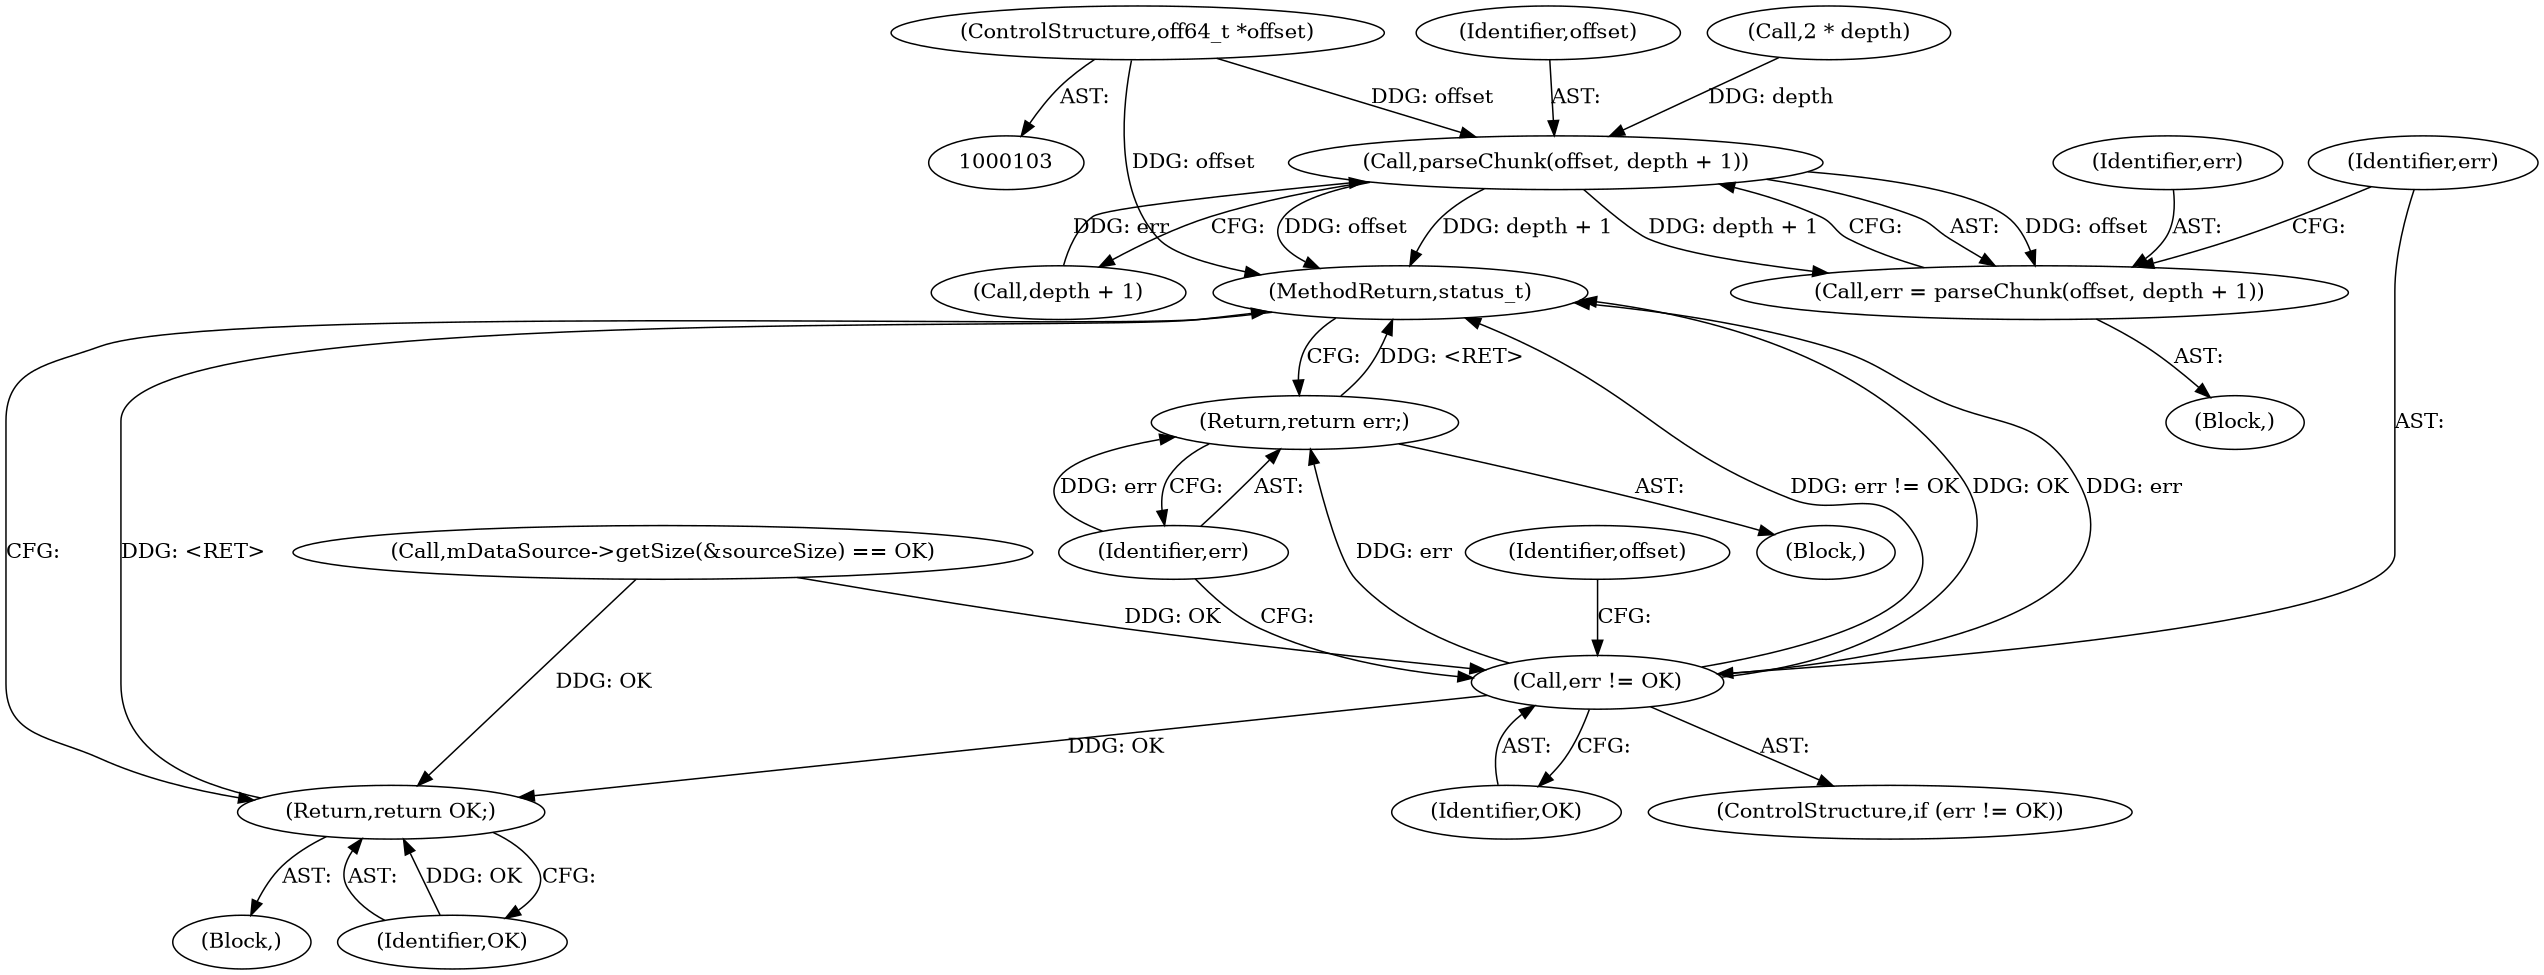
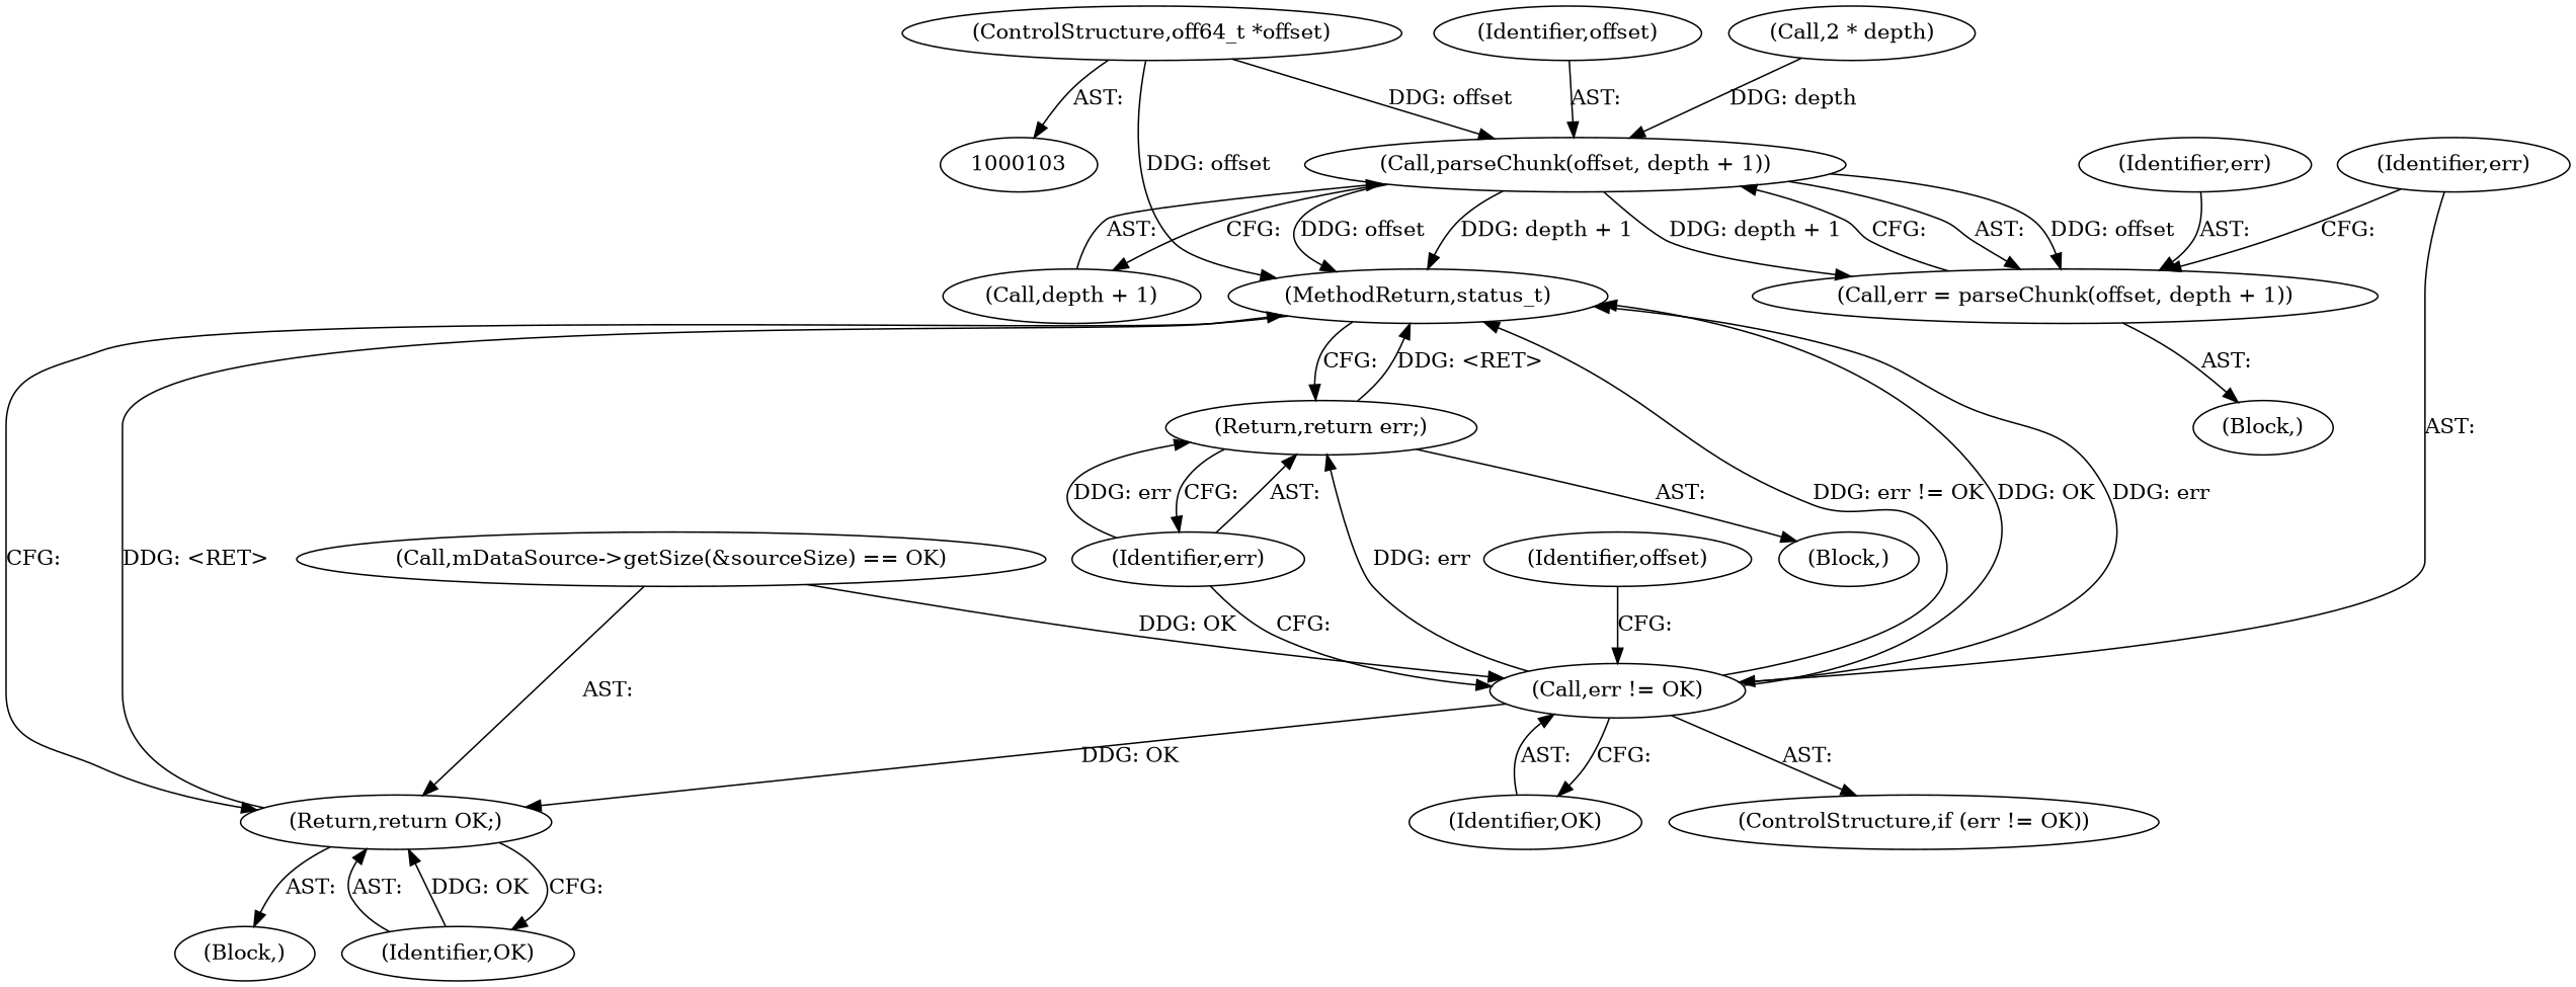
  digraph {
    n1 [label="(ControlStructure,off64_t *offset)"]
    n2 [label="(Call,parseChunk(offset, depth + 1))"]
    n3 [label="(MethodReturn,status_t)"]
    1000103
    n5 [label="(Call,err = parseChunk(offset, depth + 1))"]
    n6 [label="(Call,depth + 1)"]
    n7 [label="(Return,return err;)"]
    n8 [label="(Return,return OK;)"]
    n9 [label="(Block,)"]
    n10 [label="(Call,err != OK)"]
    n11 [label="(Identifier,OK)"]
    n12 [label="(ControlStructure,if (err != OK))"]
    n13 [label="(Identifier,err)"]
    n14 [label="(Block,)"]
    n15 [label="(Block,)"]
    n16 [label="(Identifier,OK)"]
    n17 [label="(Identifier,err)"]
    n18 [label="(Identifier,offset)"]
    n19 [label="(Call,2 * depth)"]
    n20 [label="(Identifier,err)"]
    n21 [label="(Call,mDataSource->getSize(&sourceSize) == OK)"]
    n22 [label="(Identifier,offset)"]
    n1 -> n2 [label="DDG: offset"]
    n1 -> n3 [label="DDG: offset"]
    n1 -> 1000103 [label="AST: "]
    n2 -> n3 [label="DDG: offset"]
    n2 -> n3 [label="DDG: depth + 1"]
    n2 -> n5 [label="AST: "]
    n2 -> n5 [label="DDG: offset"]
    n2 -> n5 [label="DDG: depth + 1"]
    n2 -> n6 [label="CFG: "]
    n3 -> n7 [label="CFG: "]
    n3 -> n8 [label="CFG: "]
    n5 -> n2 [label="CFG: "]
    n5 -> n9 [label="AST: "]
-   n6 -> n2 [label="DDG: err"]
+   n6 -> n2 [label="AST: "]
    n7 -> n3 [label="DDG: <RET>"]
    n7 -> n13 [label="CFG: "]
    n7 -> n14 [label="AST: "]
    n8 -> n3 [label="DDG: <RET>"]
    n8 -> n15 [label="AST: "]
    n8 -> n16 [label="CFG: "]
    n10 -> n3 [label="DDG: err != OK"]
    n10 -> n3 [label="DDG: OK"]
    n10 -> n3 [label="DDG: err"]
    n10 -> n7 [label="DDG: err"]
    n10 -> n8 [label="DDG: OK"]
    n10 -> n11 [label="CFG: "]
    n10 -> n12 [label="AST: "]
    n11 -> n10 [label="AST: "]
    n13 -> n7 [label="AST: "]
    n13 -> n7 [label="DDG: err"]
    n13 -> n10 [label="CFG: "]
    n16 -> n8 [label="AST: "]
    n16 -> n8 [label="DDG: OK"]
    n17 -> n5 [label="AST: "]
    n18 -> n10 [label="CFG: "]
    n19 -> n2 [label="DDG: depth"]
    n20 -> n5 [label="CFG: "]
    n20 -> n10 [label="AST: "]
-   n21 -> n8 [label="DDG: OK"]
+   n21 -> n8 [label="AST: "]
    n21 -> n10 [label="DDG: OK"]
    n22 -> n2 [label="AST: "]
  }
